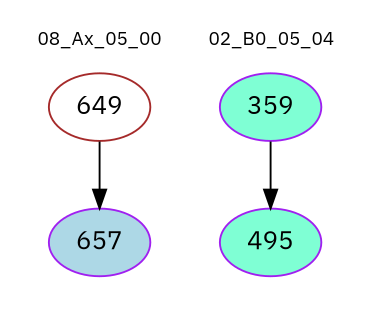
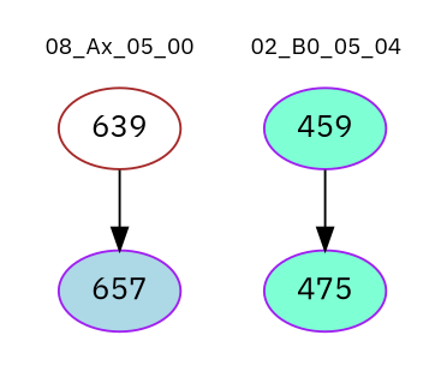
  digraph {
    fontname="IBM Plex Sans"
    node [color=purple fillcolor=aquamarine fontname="IBM Plex Sans" style=filled]
    edge [color=black fontname="IBM Plex Sans" style=solid]
-   n1 [color=brown fillcolor=white label=649]
+   n1 [color=brown fillcolor=white label=639]
    n2 [fillcolor=lightblue label=657]
-   n3 [label=359]
-   n4 [label=495]
+   n3 [label=459]
+   n4 [label=475]
    subgraph cluster_1 {
      color=white
      fontsize=10
      label="08_Ax_05_00"
      n1
      n2
    }
    subgraph cluster_2 {
      color=white
      fontsize=10
      label="02_B0_05_04"
      n3
      n4
    }
    n1 -> n2
    n3 -> n4
  }
